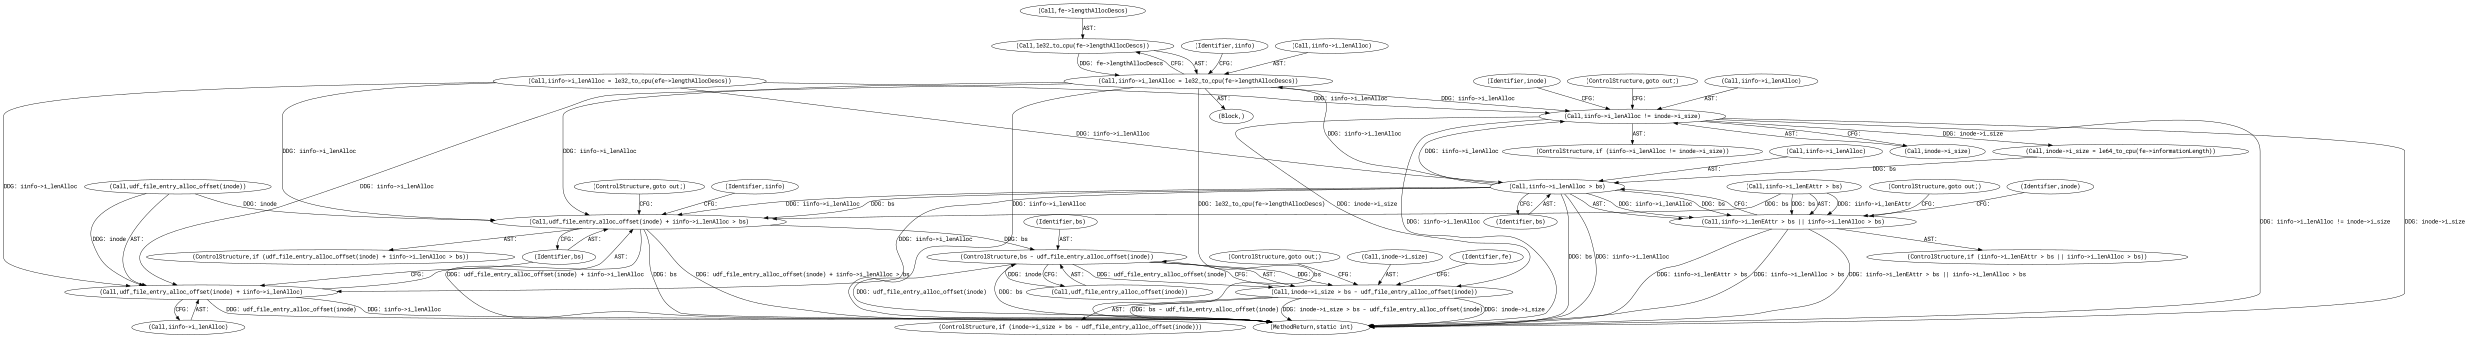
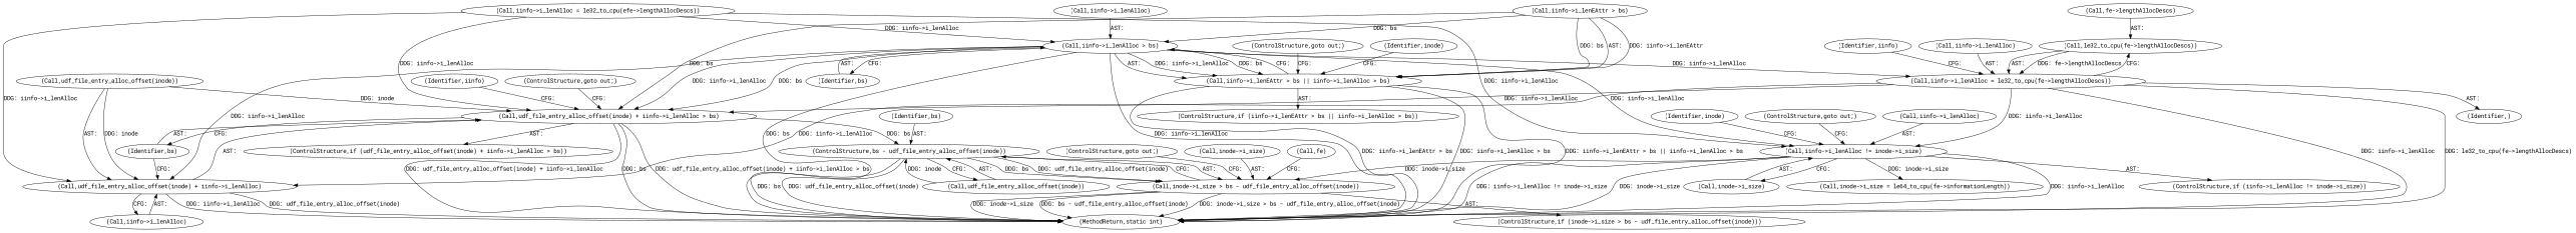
  digraph {
    fontname="Roboto Mono"
    node [fontname="Roboto Mono"]
    edge [fontname="Roboto Mono"]
    n1 [label="(Call,le32_to_cpu(fe->lengthAllocDescs))"]
    n2 [label="(Call,iinfo->i_lenAlloc = le32_to_cpu(fe->lengthAllocDescs))"]
    n3 [label="(MethodReturn,static int)"]
    n4 [label="(Call,udf_file_entry_alloc_offset(inode) + iinfo->i_lenAlloc > bs)"]
    n5 [label="(Call,udf_file_entry_alloc_offset(inode) + iinfo->i_lenAlloc)"]
    n6 [label="(Call,iinfo->i_lenAlloc != inode->i_size)"]
-   n7 [label="(Block,)"]
+   n7 [label="(Identifier,)"]
    n8 [label="(Call,fe->lengthAllocDescs)"]
    n9 [label="(Call,iinfo->i_lenAlloc > bs)"]
    n10 [label="(Call,iinfo->i_lenEAttr > bs || iinfo->i_lenAlloc > bs)"]
    n11 [label="(Identifier,bs)"]
    n12 [label="(ControlStructure,bs - udf_file_entry_alloc_offset(inode))"]
    n13 [label="(ControlStructure,if (udf_file_entry_alloc_offset(inode) + iinfo->i_lenAlloc > bs))"]
    n14 [label="(Identifier,bs)"]
    n15 [label="(Call,iinfo->i_lenAlloc)"]
    n16 [label="(Call,inode->i_size > bs - udf_file_entry_alloc_offset(inode))"]
    n17 [label="(ControlStructure,if (iinfo->i_lenAlloc != inode->i_size))"]
    n18 [label="(Call,inode->i_size)"]
    n19 [label="(Call,inode->i_size = le64_to_cpu(fe->informationLength))"]
    n20 [label="(ControlStructure,if (iinfo->i_lenEAttr > bs || iinfo->i_lenAlloc > bs))"]
    n21 [label="(Call,iinfo->i_lenEAttr > bs)"]
    n22 [label="(Call,udf_file_entry_alloc_offset(inode))"]
    n23 [label="(ControlStructure,if (inode->i_size > bs - udf_file_entry_alloc_offset(inode)))"]
    n24 [label="(ControlStructure,goto out;)"]
    n25 [label="(Identifier,inode)"]
    n26 [label="(Identifier,iinfo)"]
    n27 [label="(Identifier,inode)"]
    n28 [label="(Call,iinfo->i_lenAlloc = le32_to_cpu(efe->lengthAllocDescs))"]
    n29 [label="(Identifier,bs)"]
    n30 [label="(ControlStructure,goto out;)"]
    n31 [label="(Call,iinfo->i_lenAlloc)"]
    n32 [label="(Identifier,iinfo)"]
    n33 [label="(ControlStructure,goto out;)"]
    n34 [label="(Call,inode->i_size)"]
    n35 [label="(ControlStructure,goto out;)"]
-   n36 [label="(Identifier,fe)"]
+   n36 [label="(Call,fe)"]
    n37 [label="(Call,iinfo->i_lenAlloc)"]
    n38 [label="(Call,udf_file_entry_alloc_offset(inode))"]
    n39 [label="(Call,iinfo->i_lenAlloc)"]
    n1 -> n2 [label="AST: "]
    n1 -> n2 [label="DDG: fe->lengthAllocDescs"]
    n2 -> n1 [label="CFG: "]
    n2 -> n3 [label="DDG: iinfo->i_lenAlloc"]
    n2 -> n3 [label="DDG: le32_to_cpu(fe->lengthAllocDescs)"]
    n2 -> n4 [label="DDG: iinfo->i_lenAlloc"]
    n2 -> n5 [label="DDG: iinfo->i_lenAlloc"]
    n2 -> n6 [label="DDG: iinfo->i_lenAlloc"]
    n2 -> n7 [label="AST: "]
    n4 -> n3 [label="DDG: udf_file_entry_alloc_offset(inode) + iinfo->i_lenAlloc"]
    n4 -> n3 [label="DDG: bs"]
    n4 -> n3 [label="DDG: udf_file_entry_alloc_offset(inode) + iinfo->i_lenAlloc > bs"]
    n4 -> n12 [label="DDG: bs"]
    n4 -> n13 [label="AST: "]
    n4 -> n14 [label="CFG: "]
    n5 -> n3 [label="DDG: iinfo->i_lenAlloc"]
    n5 -> n3 [label="DDG: udf_file_entry_alloc_offset(inode)"]
    n5 -> n4 [label="AST: "]
    n5 -> n15 [label="CFG: "]
    n6 -> n3 [label="DDG: iinfo->i_lenAlloc != inode->i_size"]
    n6 -> n3 [label="DDG: inode->i_size"]
    n6 -> n3 [label="DDG: iinfo->i_lenAlloc"]
    n6 -> n16 [label="DDG: inode->i_size"]
    n6 -> n17 [label="AST: "]
    n6 -> n18 [label="CFG: "]
    n6 -> n19 [label="DDG: inode->i_size"]
    n8 -> n1 [label="AST: "]
    n9 -> n2 [label="DDG: iinfo->i_lenAlloc"]
    n9 -> n3 [label="DDG: bs"]
    n9 -> n3 [label="DDG: iinfo->i_lenAlloc"]
    n9 -> n4 [label="DDG: iinfo->i_lenAlloc"]
    n9 -> n4 [label="DDG: bs"]
    n9 -> n5 [label="DDG: iinfo->i_lenAlloc"]
    n9 -> n6 [label="DDG: iinfo->i_lenAlloc"]
    n9 -> n10 [label="AST: "]
    n9 -> n10 [label="DDG: iinfo->i_lenAlloc"]
    n9 -> n10 [label="DDG: bs"]
    n9 -> n11 [label="CFG: "]
    n10 -> n3 [label="DDG: iinfo->i_lenEAttr > bs || iinfo->i_lenAlloc > bs"]
    n10 -> n3 [label="DDG: iinfo->i_lenEAttr > bs"]
    n10 -> n3 [label="DDG: iinfo->i_lenAlloc > bs"]
    n10 -> n9 [label="CFG: "]
    n10 -> n20 [label="AST: "]
    n11 -> n9 [label="AST: "]
    n12 -> n3 [label="DDG: udf_file_entry_alloc_offset(inode)"]
    n12 -> n3 [label="DDG: bs"]
    n12 -> n16 [label="AST: "]
    n12 -> n16 [label="DDG: bs"]
    n12 -> n16 [label="DDG: udf_file_entry_alloc_offset(inode)"]
    n12 -> n22 [label="CFG: "]
    n14 -> n4 [label="AST: "]
    n14 -> n5 [label="CFG: "]
    n15 -> n5 [label="AST: "]
    n16 -> n3 [label="DDG: inode->i_size > bs - udf_file_entry_alloc_offset(inode)"]
    n16 -> n3 [label="DDG: inode->i_size"]
    n16 -> n3 [label="DDG: bs - udf_file_entry_alloc_offset(inode)"]
    n16 -> n12 [label="CFG: "]
    n16 -> n23 [label="AST: "]
    n18 -> n6 [label="AST: "]
    n21 -> n4 [label="DDG: bs"]
-   n19 -> n9 [label="DDG: bs"]
+   n21 -> n9 [label="DDG: bs"]
    n21 -> n10 [label="AST: "]
    n21 -> n10 [label="DDG: iinfo->i_lenEAttr"]
    n21 -> n10 [label="DDG: bs"]
    n22 -> n12 [label="AST: "]
    n22 -> n12 [label="DDG: inode"]
    n24 -> n10 [label="CFG: "]
    n25 -> n6 [label="CFG: "]
    n26 -> n4 [label="CFG: "]
    n27 -> n10 [label="CFG: "]
    n28 -> n4 [label="DDG: iinfo->i_lenAlloc"]
    n28 -> n5 [label="DDG: iinfo->i_lenAlloc"]
    n28 -> n6 [label="DDG: iinfo->i_lenAlloc"]
    n28 -> n9 [label="DDG: iinfo->i_lenAlloc"]
    n29 -> n12 [label="AST: "]
    n30 -> n16 [label="CFG: "]
    n31 -> n9 [label="AST: "]
    n32 -> n2 [label="CFG: "]
    n33 -> n4 [label="CFG: "]
    n34 -> n16 [label="AST: "]
    n35 -> n6 [label="CFG: "]
    n36 -> n16 [label="CFG: "]
    n37 -> n6 [label="AST: "]
    n38 -> n4 [label="DDG: inode"]
    n38 -> n5 [label="AST: "]
    n38 -> n5 [label="DDG: inode"]
    n39 -> n2 [label="AST: "]
  }
